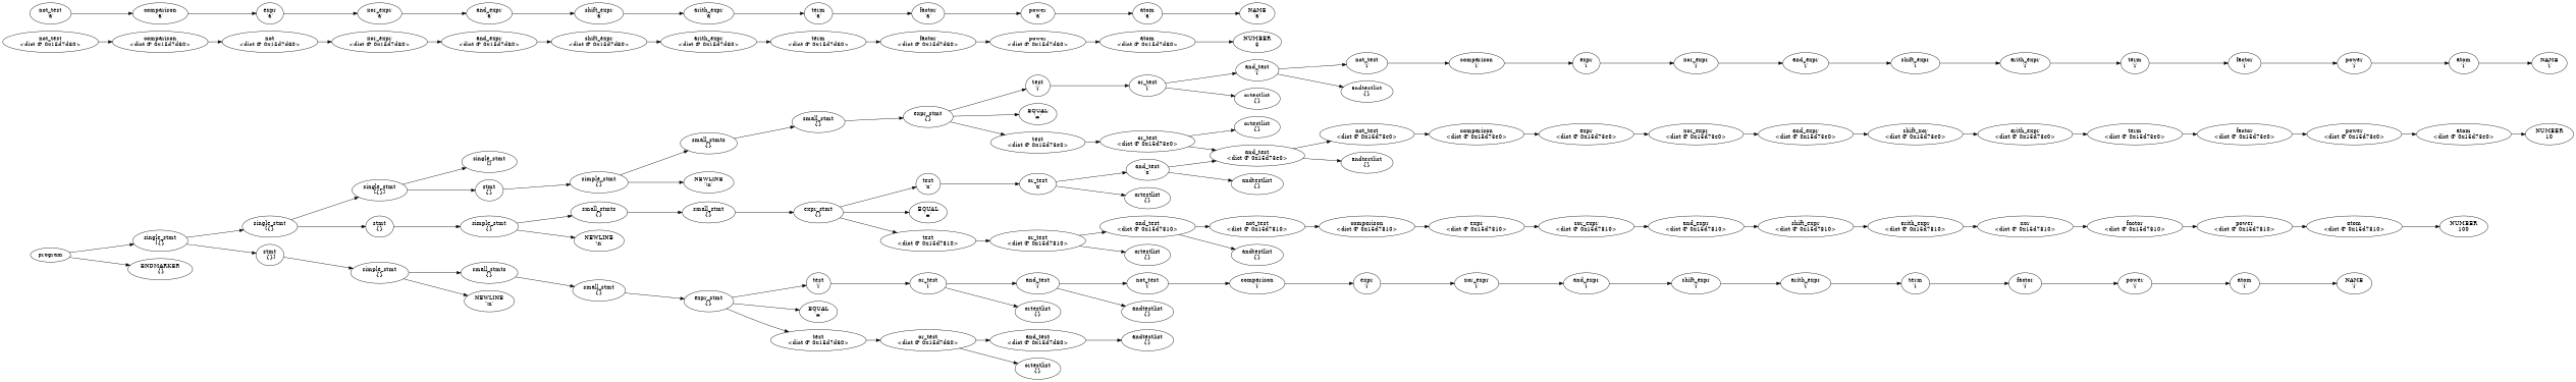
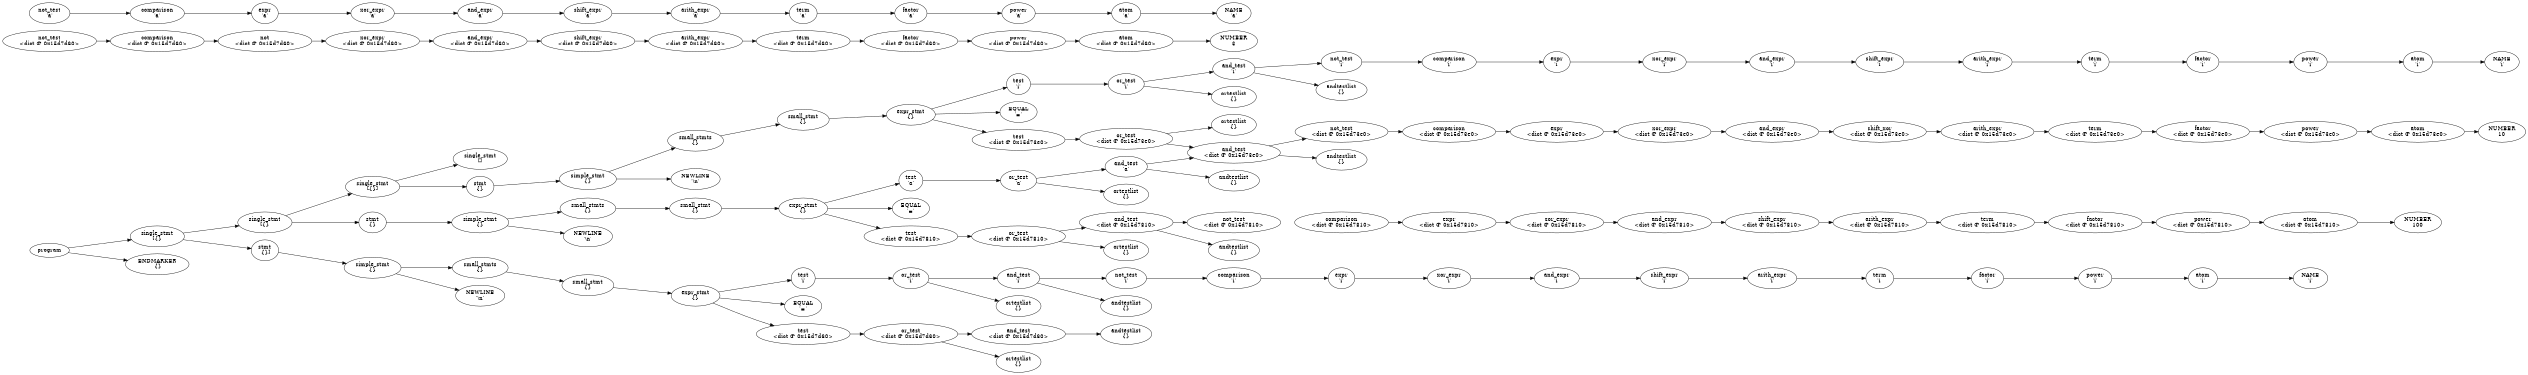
  digraph {
    rankdir=LR
    n1 [label=program]
    n2 [label="single_stmt\n[{}"]
    n3 [label="ENDMARKER\n {}"]
    n4 [label="single_stmt\n[{}"]
    n5 [label="stmt\n {}]"]
    n6 [label="single_stmt\n[{}]"]
    n7 [label="stmt\n{}"]
    n8 [label="simple_stmt\n{}"]
    n9 [label="single_stmt\n[]"]
    n10 [label="stmt\n{}"]
    n11 [label="simple_stmt\n{}"]
    n12 [label="small_stmts\n{}"]
    n13 [label="NEWLINE\n'\\n'"]
    n14 [label="small_stmt\n{}"]
    n15 [label="expr_stmt\n{}"]
    n16 [label="test\n'i'"]
    n17 [label="EQUAL\n'='"]
    n18 [label="test\n<dict @ 0x15d7d60>"]
    n19 [label="or_test\n'i'"]
    n20 [label="or_test\n<dict @ 0x15d7d60>"]
    n21 [label="and_test\n'i'"]
    n22 [label="ortestlist\n{}"]
    n23 [label="and_test\n<dict @ 0x15d7d60>"]
    n24 [label="ortestlist\n{}"]
    n25 [label="andtestlist\n{}"]
    n26 [label="not_test\n<dict @ 0x15d7d60>"]
    n27 [label="comparison\n<dict @ 0x15d7d60>"]
    n28 [label="not\n<dict @ 0x15d7d60>"]
    n29 [label="xor_expr\n<dict @ 0x15d7d60>"]
    n30 [label="and_expr\n<dict @ 0x15d7d60>"]
    n31 [label="shift_expr\n<dict @ 0x15d7d60>"]
    n32 [label="arith_expr\n<dict @ 0x15d7d60>"]
    n33 [label="term\n<dict @ 0x15d7d60>"]
    n34 [label="factor\n<dict @ 0x15d7d60>"]
    n35 [label="power\n<dict @ 0x15d7d60>"]
    n36 [label="atom\n<dict @ 0x15d7d60>"]
    n37 [label="NUMBER\n3"]
    n38 [label="not_test\n'i'"]
    n39 [label="andtestlist\n{}"]
    n40 [label="comparison\n'i'"]
    n41 [label="expr\n'i'"]
    n42 [label="xor_expr\n'i'"]
    n43 [label="and_expr\n'i'"]
    n44 [label="shift_expr\n'i'"]
    n45 [label="arith_expr\n'i'"]
    n46 [label="term\n'i'"]
    n47 [label="factor\n'i'"]
    n48 [label="power\n'i'"]
    n49 [label="atom\n'i'"]
    n50 [label="NAME\n'i'"]
    n51 [label="simple_stmt\n{}"]
    n52 [label="small_stmts\n{}"]
    n53 [label="NEWLINE\n'\\n'"]
    n54 [label="small_stmt\n{}"]
    n55 [label="expr_stmt\n{}"]
    n56 [label="test\n'a'"]
    n57 [label="EQUAL\n'='"]
    n58 [label="test\n<dict @ 0x15d7810>"]
    n59 [label="or_test\n'a'"]
    n60 [label="or_test\n<dict @ 0x15d7810>"]
    n61 [label="and_test\n'a'"]
    n62 [label="ortestlist\n{}"]
    n63 [label="and_test\n<dict @ 0x15d7810>"]
    n64 [label="ortestlist\n{}"]
    n65 [label="not_test\n<dict @ 0x15d7810>"]
    n66 [label="andtestlist\n{}"]
    n67 [label="comparison\n<dict @ 0x15d7810>"]
    n68 [label="expr\n<dict @ 0x15d7810>"]
    n69 [label="xor_expr\n<dict @ 0x15d7810>"]
    n70 [label="and_expr\n<dict @ 0x15d7810>"]
    n71 [label="shift_expr\n<dict @ 0x15d7810>"]
    n72 [label="arith_expr\n<dict @ 0x15d7810>"]
-   n73 [label="xor\n<dict @ 0x15d7810>"]
+   n73 [label="term\n<dict @ 0x15d7810>"]
    n74 [label="factor\n<dict @ 0x15d7810>"]
    n75 [label="power\n<dict @ 0x15d7810>"]
    n76 [label="atom\n<dict @ 0x15d7810>"]
    n77 [label="NUMBER\n100"]
    n78 [label="andtestlist\n{}"]
    n79 [label="and_test\n<dict @ 0x15d73e0>"]
    n80 [label="not_test\n'a'"]
    n81 [label="comparison\n'a'"]
    n82 [label="expr\n'a'"]
    n83 [label="xor_expr\n'a'"]
    n84 [label="and_expr\n'a'"]
    n85 [label="shift_expr\n'a'"]
    n86 [label="arith_expr\n'a'"]
    n87 [label="term\n'a'"]
    n88 [label="factor\n'a'"]
    n89 [label="power\n'a'"]
    n90 [label="atom\n'a'"]
    n91 [label="NAME\n'a'"]
    n92 [label="small_stmts\n{}"]
    n93 [label="NEWLINE\n'\\n'"]
    n94 [label="small_stmt\n{}"]
    n95 [label="expr_stmt\n{}"]
    n96 [label="test\n'i'"]
    n97 [label="EQUAL\n'='"]
    n98 [label="test\n<dict @ 0x15d73e0>"]
    n99 [label="or_test\n'i'"]
    n100 [label="or_test\n<dict @ 0x15d73e0>"]
    n101 [label="and_test\n'i'"]
    n102 [label="ortestlist\n{}"]
    n103 [label="ortestlist\n{}"]
    n104 [label="not_test\n<dict @ 0x15d73e0>"]
    n105 [label="andtestlist\n{}"]
    n106 [label="comparison\n<dict @ 0x15d73e0>"]
    n107 [label="expr\n<dict @ 0x15d73e0>"]
    n108 [label="xor_expr\n<dict @ 0x15d73e0>"]
    n109 [label="and_expr\n<dict @ 0x15d73e0>"]
    n110 [label="shift_xor\n<dict @ 0x15d73e0>"]
    n111 [label="arith_expr\n<dict @ 0x15d73e0>"]
    n112 [label="term\n<dict @ 0x15d73e0>"]
    n113 [label="factor\n<dict @ 0x15d73e0>"]
    n114 [label="power\n<dict @ 0x15d73e0>"]
    n115 [label="atom\n<dict @ 0x15d73e0>"]
    n116 [label="NUMBER\n10"]
    n117 [label="not_test\n'i'"]
    n118 [label="andtestlist\n{}"]
    n119 [label="comparison\n'i'"]
    n120 [label="expr\n'i'"]
    n121 [label="xor_expr\n'i'"]
    n122 [label="and_expr\n'i'"]
    n123 [label="shift_expr\n'i'"]
    n124 [label="arith_expr\n'i'"]
    n125 [label="term\n'i'"]
    n126 [label="factor\n'i'"]
    n127 [label="power\n'i'"]
    n128 [label="atom\n'i'"]
    n129 [label="NAME\n'i'"]
    n1 -> n2
    n1 -> n3
    n2 -> n4
    n2 -> n5
    n4 -> n6
    n4 -> n7
    n5 -> n8
    n6 -> n9
    n6 -> n10
    n7 -> n11
    n8 -> n12
    n8 -> n13
    n10 -> n51
    n11 -> n52
    n11 -> n53
    n12 -> n14
    n14 -> n15
    n15 -> n16
    n15 -> n17
    n15 -> n18
    n16 -> n19
    n18 -> n20
    n19 -> n21
    n19 -> n22
    n20 -> n23
    n20 -> n24
    n21 -> n38
    n21 -> n39
    n23 -> n25
    n26 -> n27
    n27 -> n28
    n28 -> n29
    n29 -> n30
    n30 -> n31
    n31 -> n32
    n32 -> n33
    n33 -> n34
    n34 -> n35
    n35 -> n36
    n36 -> n37
    n38 -> n40
    n40 -> n41
    n41 -> n42
    n42 -> n43
    n43 -> n44
    n44 -> n45
    n45 -> n46
    n46 -> n47
    n47 -> n48
    n48 -> n49
    n49 -> n50
    n51 -> n92
    n51 -> n93
    n52 -> n54
    n54 -> n55
    n55 -> n56
    n55 -> n57
    n55 -> n58
    n56 -> n59
    n58 -> n60
    n59 -> n61
    n59 -> n62
    n60 -> n63
    n60 -> n64
    n61 -> n78
    n61 -> n79
    n63 -> n65
    n63 -> n66
-   n65 -> n67
    n67 -> n68
    n68 -> n69
    n69 -> n70
    n70 -> n71
    n71 -> n72
    n72 -> n73
    n73 -> n74
    n74 -> n75
    n75 -> n76
    n76 -> n77
    n79 -> n104
    n79 -> n105
    n80 -> n81
    n81 -> n82
    n82 -> n83
    n83 -> n84
    n84 -> n85
    n85 -> n86
    n86 -> n87
    n87 -> n88
    n88 -> n89
    n89 -> n90
    n90 -> n91
    n92 -> n94
    n94 -> n95
    n95 -> n96
    n95 -> n97
    n95 -> n98
    n96 -> n99
    n98 -> n100
    n99 -> n101
    n99 -> n102
    n100 -> n79
    n100 -> n103
    n101 -> n117
    n101 -> n118
    n104 -> n106
    n106 -> n107
    n107 -> n108
    n108 -> n109
    n109 -> n110
    n110 -> n111
    n111 -> n112
    n112 -> n113
    n113 -> n114
    n114 -> n115
    n115 -> n116
    n117 -> n119
    n119 -> n120
    n120 -> n121
    n121 -> n122
    n122 -> n123
    n123 -> n124
    n124 -> n125
    n125 -> n126
    n126 -> n127
    n127 -> n128
    n128 -> n129
  }
